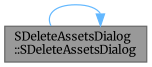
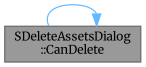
  digraph {
    rankdir=LR
    fontname=Merriweather
-   n1 [color=gray40 fillcolor=grey60 fontcolor=black fontname=Merriweather fontsize=10 height=0.2 label="SDeleteAssetsDialog\l::SDeleteAssetsDialog" shape=box style=filled width=0.4]
+   n1 [color=gray40 fillcolor=grey60 fontcolor=black fontname=Merriweather fontsize=10 height=0.2 label="SDeleteAssetsDialog\l::CanDelete" shape=box style=filled width=0.4]
    n1 -> n1 [color=steelblue1 fontname=Merriweather fontsize=10 labelfontname=Helvetica labelfontsize=10 style=solid]
  }
